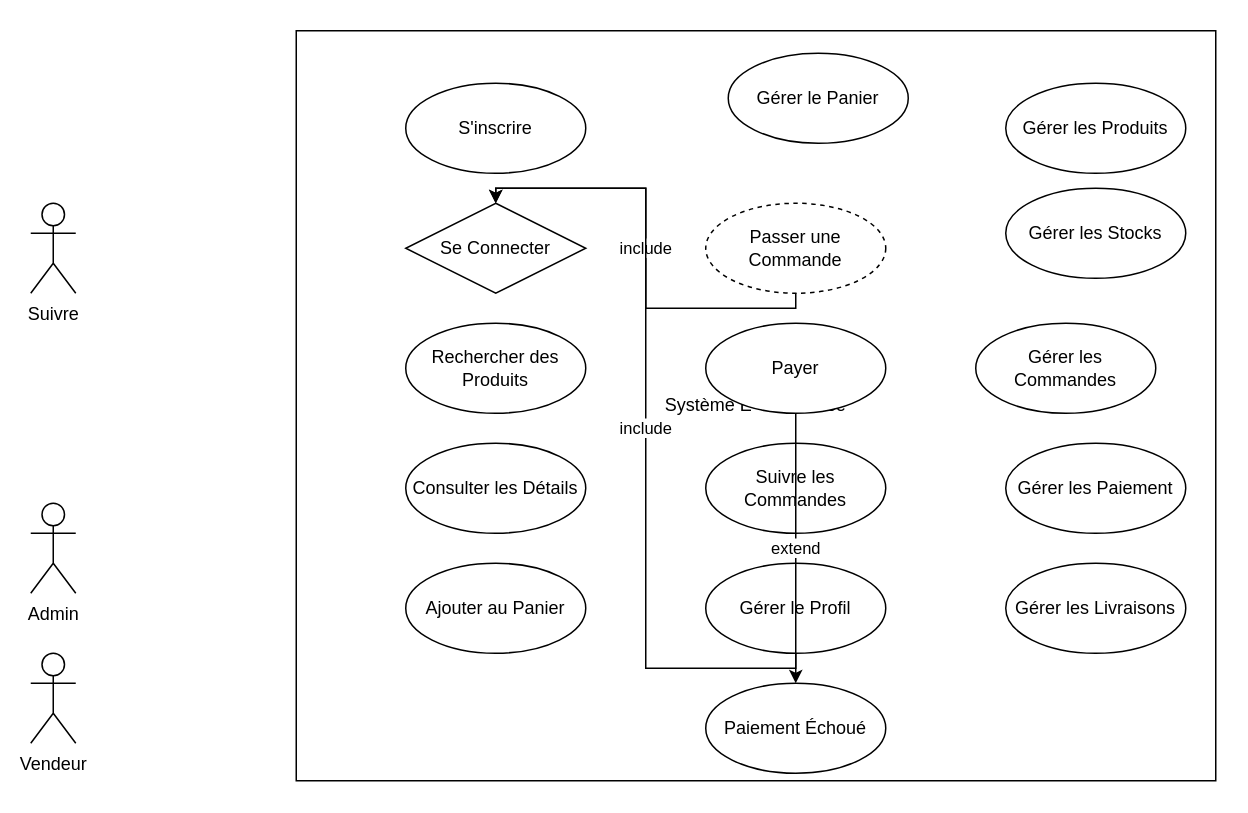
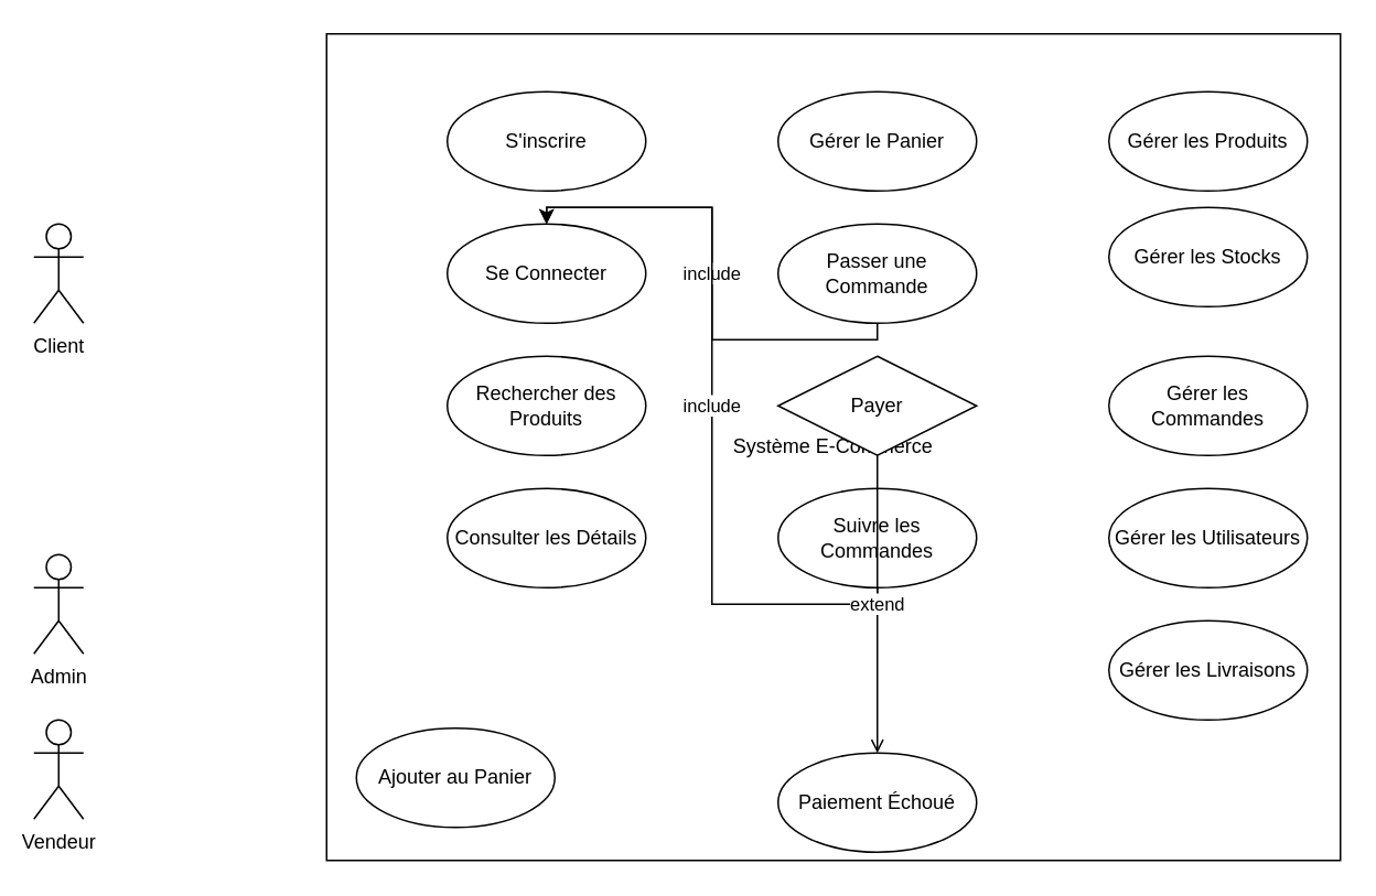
  <mxCell id="0" />
  <mxCell id="1" parent="0" />
  <mxCell id="2" value="Système E-Commerce" style="rounded=0;whiteSpace=wrap;html=1;" vertex="1" parent="1"><mxGeometry x="197" y="20" width="613" height="500" as="geometry" /></mxCell>
- <mxCell id="3" value="Suivre" style="shape=umlActor;verticalLabelPosition=bottom;verticalAlign=top;html=1;" vertex="1" parent="1"><mxGeometry x="20" y="135" width="30" height="60" as="geometry" /></mxCell>
+ <mxCell id="3" value="Client" style="shape=umlActor;verticalLabelPosition=bottom;verticalAlign=top;html=1;" vertex="1" parent="1"><mxGeometry x="20" y="135" width="30" height="60" as="geometry" /></mxCell>
  <mxCell id="4" value="Admin" style="shape=umlActor;verticalLabelPosition=bottom;verticalAlign=top;html=1;" vertex="1" parent="1"><mxGeometry x="20" y="335" width="30" height="60" as="geometry" /></mxCell>
  <mxCell id="5" value="Vendeur" style="shape=umlActor;verticalLabelPosition=bottom;verticalAlign=top;html=1;" vertex="1" parent="1"><mxGeometry x="20" y="435" width="30" height="60" as="geometry" /></mxCell>
  <mxCell id="6" value="S'inscrire" style="ellipse;whiteSpace=wrap;html=1;" vertex="1" parent="1"><mxGeometry x="270" y="55" width="120" height="60" as="geometry" /></mxCell>
- <mxCell id="7" value="Se Connecter" style="rhombus;whiteSpace=wrap;html=1;" vertex="1" parent="1"><mxGeometry x="270" y="135" width="120" height="60" as="geometry" /></mxCell>
+ <mxCell id="7" value="Se Connecter" style="ellipse;whiteSpace=wrap;html=1;" vertex="1" parent="1"><mxGeometry x="270" y="135" width="120" height="60" as="geometry" /></mxCell>
  <mxCell id="8" value="Rechercher des Produits" style="ellipse;whiteSpace=wrap;html=1;" vertex="1" parent="1"><mxGeometry x="270" y="215" width="120" height="60" as="geometry" /></mxCell>
  <mxCell id="9" value="Consulter les Détails" style="ellipse;whiteSpace=wrap;html=1;" vertex="1" parent="1"><mxGeometry x="270" y="295" width="120" height="60" as="geometry" /></mxCell>
- <mxCell id="10" value="Ajouter au Panier" style="ellipse;whiteSpace=wrap;html=1;" vertex="1" parent="1"><mxGeometry x="270" y="375" width="120" height="60" as="geometry" /></mxCell>
- <mxCell id="11" value="Gérer le Panier" style="ellipse;whiteSpace=wrap;html=1;" vertex="1" parent="1"><mxGeometry x="485" y="35" width="120" height="60" as="geometry" /></mxCell>
- <mxCell id="12" value="Passer une Commande" style="ellipse;whiteSpace=wrap;html=1;dashed=1;" vertex="1" parent="1"><mxGeometry x="470" y="135" width="120" height="60" as="geometry" /></mxCell>
- <mxCell id="13" value="Payer" style="ellipse;whiteSpace=wrap;html=1;" vertex="1" parent="1"><mxGeometry x="470" y="215" width="120" height="60" as="geometry" /></mxCell>
+ <mxCell id="10" value="Ajouter au Panier" style="ellipse;whiteSpace=wrap;html=1;" vertex="1" parent="1"><mxGeometry x="215" y="440" width="120" height="60" as="geometry" /></mxCell>
+ <mxCell id="11" value="Gérer le Panier" style="ellipse;whiteSpace=wrap;html=1;" vertex="1" parent="1"><mxGeometry x="470" y="55" width="120" height="60" as="geometry" /></mxCell>
+ <mxCell id="12" value="Passer une Commande" style="ellipse;whiteSpace=wrap;html=1;" vertex="1" parent="1"><mxGeometry x="470" y="135" width="120" height="60" as="geometry" /></mxCell>
+ <mxCell id="13" value="Payer" style="rhombus;whiteSpace=wrap;html=1;" vertex="1" parent="1"><mxGeometry x="470" y="215" width="120" height="60" as="geometry" /></mxCell>
  <mxCell id="14" value="Suivre les Commandes" style="ellipse;whiteSpace=wrap;html=1;" vertex="1" parent="1"><mxGeometry x="470" y="295" width="120" height="60" as="geometry" /></mxCell>
- <mxCell id="15" value="Gérer le Profil" style="ellipse;whiteSpace=wrap;html=1;" vertex="1" parent="1"><mxGeometry x="470" y="375" width="120" height="60" as="geometry" /></mxCell>
  <mxCell id="16" value="Gérer les Produits" style="ellipse;whiteSpace=wrap;html=1;" vertex="1" parent="1"><mxGeometry x="670" y="55" width="120" height="60" as="geometry" /></mxCell>
  <mxCell id="17" value="Gérer les Stocks" style="ellipse;whiteSpace=wrap;html=1;" vertex="1" parent="1"><mxGeometry x="670" y="125" width="120" height="60" as="geometry" /></mxCell>
- <mxCell id="18" value="Gérer les Commandes" style="ellipse;whiteSpace=wrap;html=1;" vertex="1" parent="1"><mxGeometry x="650" y="215" width="120" height="60" as="geometry" /></mxCell>
- <mxCell id="19" value="Gérer les Paiement" style="ellipse;whiteSpace=wrap;html=1;" vertex="1" parent="1"><mxGeometry x="670" y="295" width="120" height="60" as="geometry" /></mxCell>
+ <mxCell id="18" value="Gérer les Commandes" style="ellipse;whiteSpace=wrap;html=1;" vertex="1" parent="1"><mxGeometry x="670" y="215" width="120" height="60" as="geometry" /></mxCell>
+ <mxCell id="19" value="Gérer les Utilisateurs" style="ellipse;whiteSpace=wrap;html=1;" vertex="1" parent="1"><mxGeometry x="670" y="295" width="120" height="60" as="geometry" /></mxCell>
  <mxCell id="20" value="Gérer les Livraisons" style="ellipse;whiteSpace=wrap;html=1;" vertex="1" parent="1"><mxGeometry x="670" y="375" width="120" height="60" as="geometry" /></mxCell>
  <mxCell id="21" value="include" style="edgeStyle=orthogonalEdgeStyle;rounded=0;html=1;exitX=0.5;exitY=1;exitDx=0;exitDy=0;entryX=0.5;entryY=0;entryDx=0;entryDy=0;" edge="1" parent="1" source="12" target="7"><mxGeometry relative="1" as="geometry" /></mxCell>
- <mxCell id="23" value="include" style="edgeStyle=orthogonalEdgeStyle;rounded=0;html=1;exitX=0.5;exitY=1;exitDx=0;exitDy=0;entryX=0.5;entryY=0;entryDx=0;entryDy=0;" edge="1" parent="1" source="15" target="7"><mxGeometry relative="1" as="geometry" /></mxCell>
- <mxCell id="24" value="extend" style="edgeStyle=orthogonalEdgeStyle;rounded=0;html=1;exitX=0.5;exitY=1;exitDx=0;exitDy=0;entryX=0.5;entryY=0;entryDx=0;entryDy=0;" edge="1" parent="1" source="13" target="25"><mxGeometry relative="1" as="geometry" /></mxCell>
+ <mxCell id="22" value="include" style="edgeStyle=orthogonalEdgeStyle;rounded=0;html=1;exitX=0.5;exitY=1;exitDx=0;exitDy=0;entryX=0.5;entryY=0;entryDx=0;entryDy=0;" edge="1" parent="1" source="14" target="7"><mxGeometry relative="1" as="geometry" /></mxCell>
+ <mxCell id="24" value="extend" style="edgeStyle=orthogonalEdgeStyle;rounded=0;html=1;exitX=0.5;exitY=1;exitDx=0;exitDy=0;entryX=0.5;entryY=0;entryDx=0;entryDy=0;endArrow=open;" edge="1" parent="1" source="13" target="25"><mxGeometry relative="1" as="geometry" /></mxCell>
  <mxCell id="25" value="Paiement Échoué" style="ellipse;whiteSpace=wrap;html=1;" vertex="1" parent="1"><mxGeometry x="470" y="455" width="120" height="60" as="geometry" /></mxCell>
